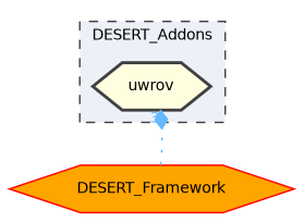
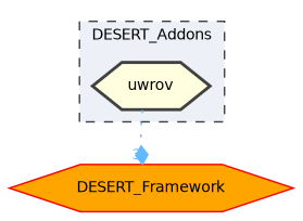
  digraph {
    compound=true
    node [fontname=Helvetica fontsize=10 shape=hexagon]
    n1 [color=grey25 fillcolor=lightyellow height=0.2 label=uwrov style="filled,bold" width=0.4]
    n2 [color=red fillcolor=orange height=0.2 label=DESERT_Framework style=filled width=0.4]
    subgraph cluster_1 {
      bgcolor="#edf0f7"
      fontname=Helvetica
      fontsize=10
      label=DESERT_Addons
      pencolor=grey25
      style="filled,dashed"
      n1
    }
-   n2 -> n1 [color=steelblue1 fontcolor=steelblue1 fontname=Helvetica fontsize=10 headlabel=3 labeldistance=1.5 labelfontname=Helvetica labelfontsize=10 style=dotted arrowhead=diamond]
+   n1 -> n2 [color=steelblue1 fontcolor=steelblue1 fontname=Helvetica fontsize=10 headlabel=3 labeldistance=1.5 labelfontname=Helvetica labelfontsize=10 style=dotted arrowhead=diamond]
  }
